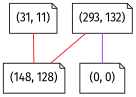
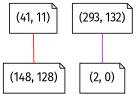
  graph {
    fontname="Fira Sans"
    node [fontname="Fira Sans" shape=note]
    edge [color=red fontname="Fira Sans" weight=1]
    "(293, 132)"
    "(148, 128)"
-   "(0, 0)"
-   "(41, 11)" [label="(31, 11)"]
-   "(293, 132)" -- "(148, 128)"
+   "(0, 0)" [label="(2, 0)"]
+   "(41, 11)"
    "(293, 132)" -- "(0, 0)" [color=purple weight=4]
    "(41, 11)" -- "(148, 128)"
  }
